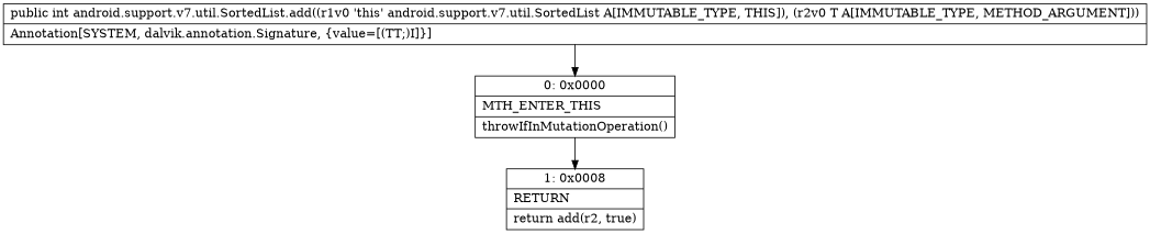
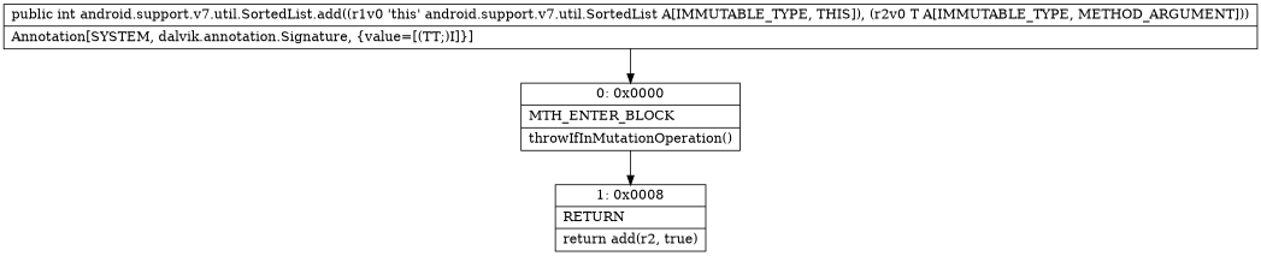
  digraph {
    node [shape=record]
-   n1 [label="{0\:\ 0x0000|MTH_ENTER_THIS\l|throwIfInMutationOperation()\l}"]
+   n1 [label="{0\:\ 0x0000|MTH_ENTER_BLOCK\l|throwIfInMutationOperation()\l}"]
    n2 [label="{1\:\ 0x0008|RETURN\l|return add(r2, true)\l}"]
    n3 [label="{public int android.support.v7.util.SortedList.add((r1v0 'this' android.support.v7.util.SortedList A[IMMUTABLE_TYPE, THIS]), (r2v0 T A[IMMUTABLE_TYPE, METHOD_ARGUMENT]))  | Annotation[SYSTEM, dalvik.annotation.Signature, \{value=[(TT;)I]\}]\l}"]
    n1 -> n2
    n3 -> n1
  }
